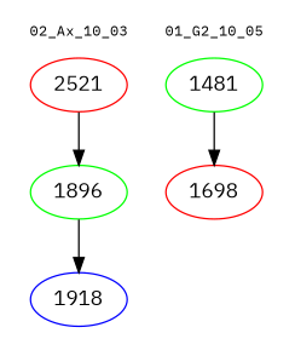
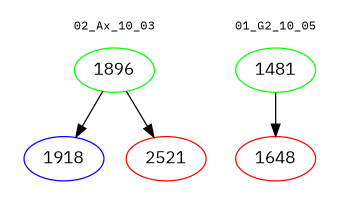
  digraph {
    fontname="IBM Plex Mono"
    node [color=green fontname="IBM Plex Mono"]
    edge [color=black fontname="IBM Plex Mono" style=solid]
    n1 [label=1896]
    n2 [color=blue label=1918]
    n3 [color=red label=2521]
    n4 [label=1481]
-   n5 [color=red label=1698]
+   n5 [color=red label=1648]
    subgraph cluster_1 {
      color=white
      fontsize=10
      label="02_Ax_10_03"
      n1
      n2
      n3
    }
    subgraph cluster_2 {
      color=white
      fontsize=10
      label="01_G2_10_05"
      n4
      n5
    }
    n1 -> n2
-   n3 -> n1
+   n1 -> n3
    n4 -> n5
  }
